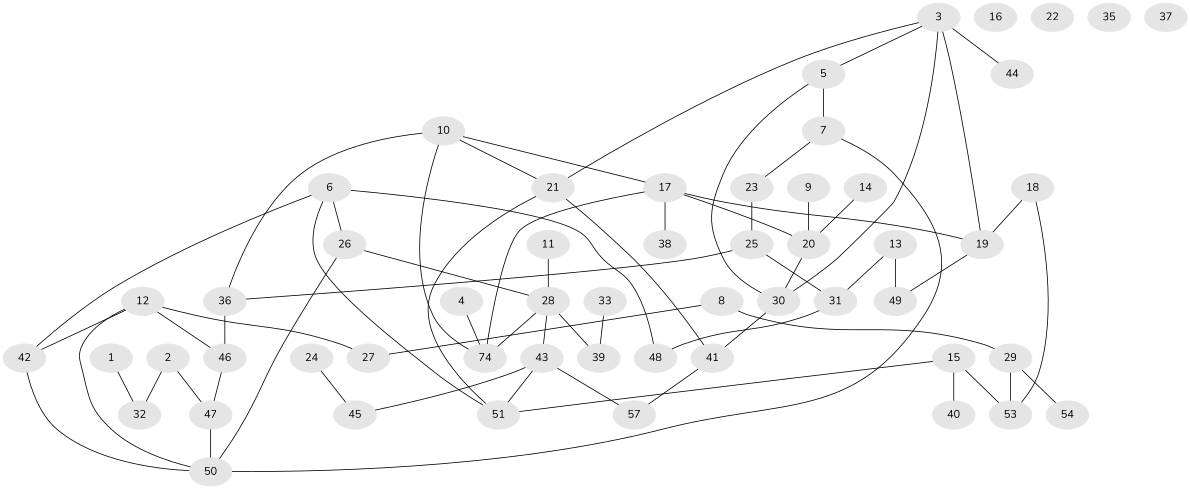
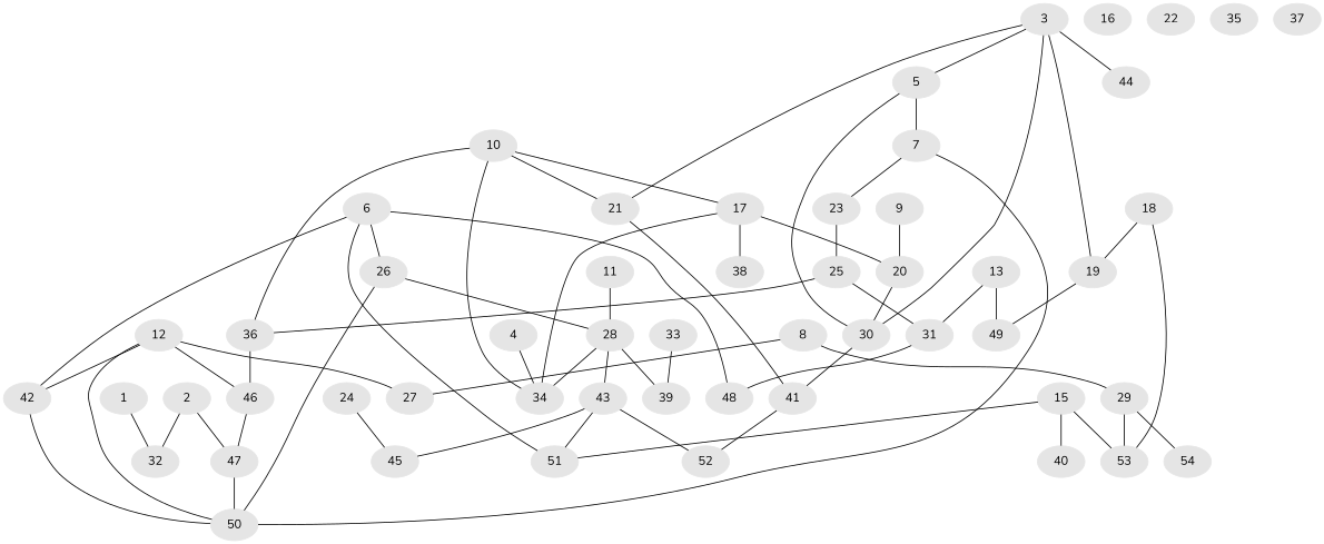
  graph {
    fontname=Nunito
    node [color=gray90 fontname=Nunito style=filled]
    edge [fontname=Nunito]
    1
    32
    29
    53
    54
    2
    47
    50
    3
    5
    19
    21
    30
    44
    7
    49
    51
    41
    4
-   34 [label=74]
+   34
    23
    6
    26
    42
    48
    28
    25
    8
    27
    9
    20
    10
    17
    36
    38
    46
    11
    39
    43
    12
    13
    31
-   14
    15
    40
    16
    18
-   52 [label=57]
+   52
    22
    24
    45
    33
    35
    37
    1 -- 32
    29 -- 53
    29 -- 54
    2 -- 32
    2 -- 47
    47 -- 50
    3 -- 5
    3 -- 19
    3 -- 21
    3 -- 30
    3 -- 44
    5 -- 30
    5 -- 7
    19 -- 49
-   21 -- 51
    21 -- 41
    30 -- 41
    7 -- 50
    7 -- 23
    41 -- 52
    4 -- 34
    23 -- 25
    6 -- 51
    6 -- 26
    6 -- 42
    6 -- 48
    26 -- 50
    26 -- 28
    42 -- 50
    28 -- 34
    28 -- 39
    28 -- 43
    25 -- 36
    25 -- 31
    8 -- 29
    8 -- 27
    9 -- 20
    20 -- 30
    10 -- 21
    10 -- 34
    10 -- 17
    10 -- 36
-   17 -- 19
    17 -- 34
    17 -- 20
    17 -- 38
    36 -- 46
    46 -- 47
    11 -- 28
    43 -- 51
    43 -- 52
    43 -- 45
    12 -- 50
    12 -- 42
    12 -- 27
    12 -- 46
    13 -- 49
    13 -- 31
    31 -- 48
-   14 -- 20
    15 -- 53
    15 -- 51
    15 -- 40
    18 -- 53
    18 -- 19
    24 -- 45
    33 -- 39
  }
